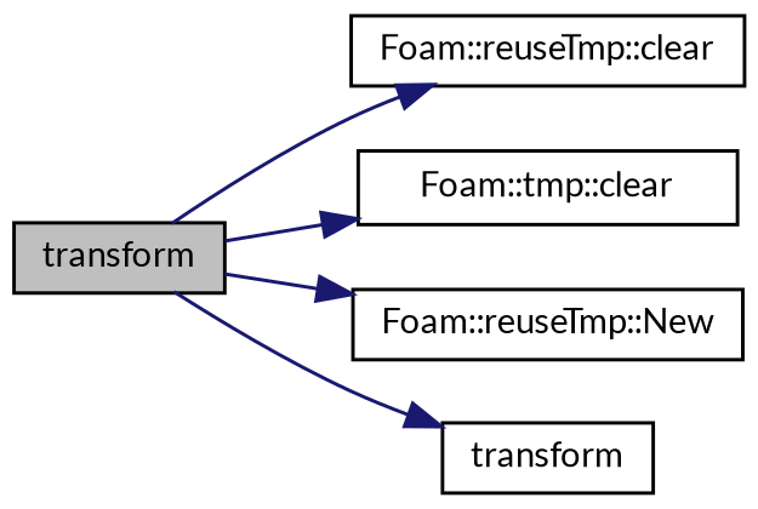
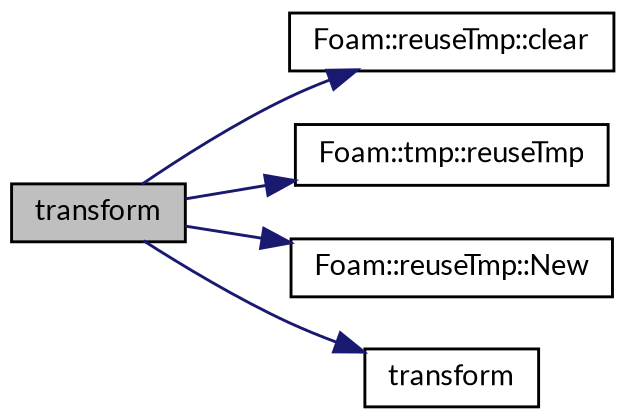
  digraph {
    rankdir=LR
    fontname=Lato
    node [color=black fontname=Lato fontsize=10 shape=record]
    edge [color=midnightblue fontname=Lato fontsize=10 labelfontname=Helvetica labelfontsize=10 style=solid]
    n1 [fillcolor=grey75 fontcolor=black height=0.2 label=transform style=filled width=0.4]
    n2 [height=0.2 label="Foam::reuseTmp::clear" width=0.4]
-   n3 [height=0.2 label="Foam::tmp::clear" width=0.4]
+   n3 [height=0.2 label="Foam::tmp::reuseTmp" width=0.4]
    n4 [height=0.2 label="Foam::reuseTmp::New" width=0.4]
    n5 [height=0.2 label=transform width=0.4]
    n1 -> n2
    n1 -> n3
    n1 -> n4
    n1 -> n5
  }
